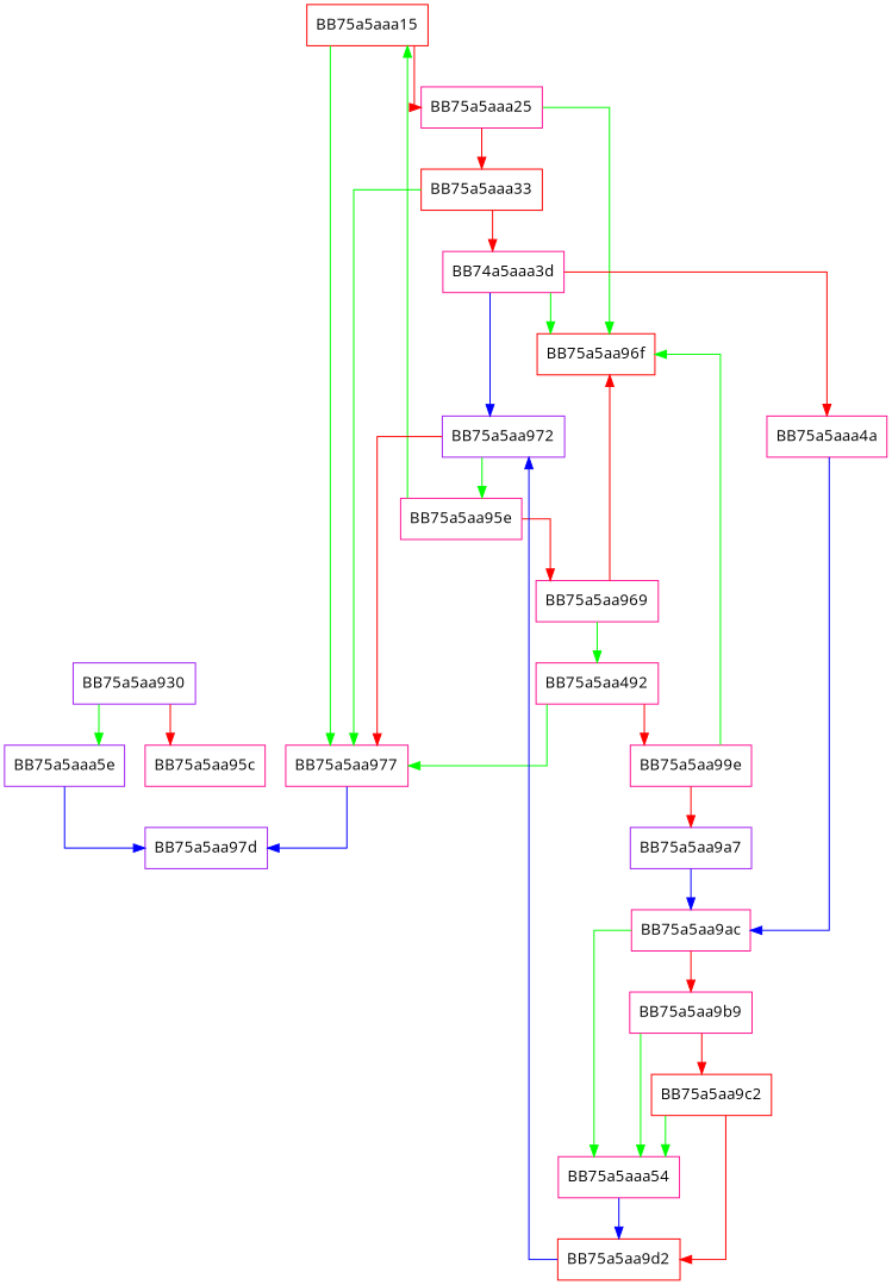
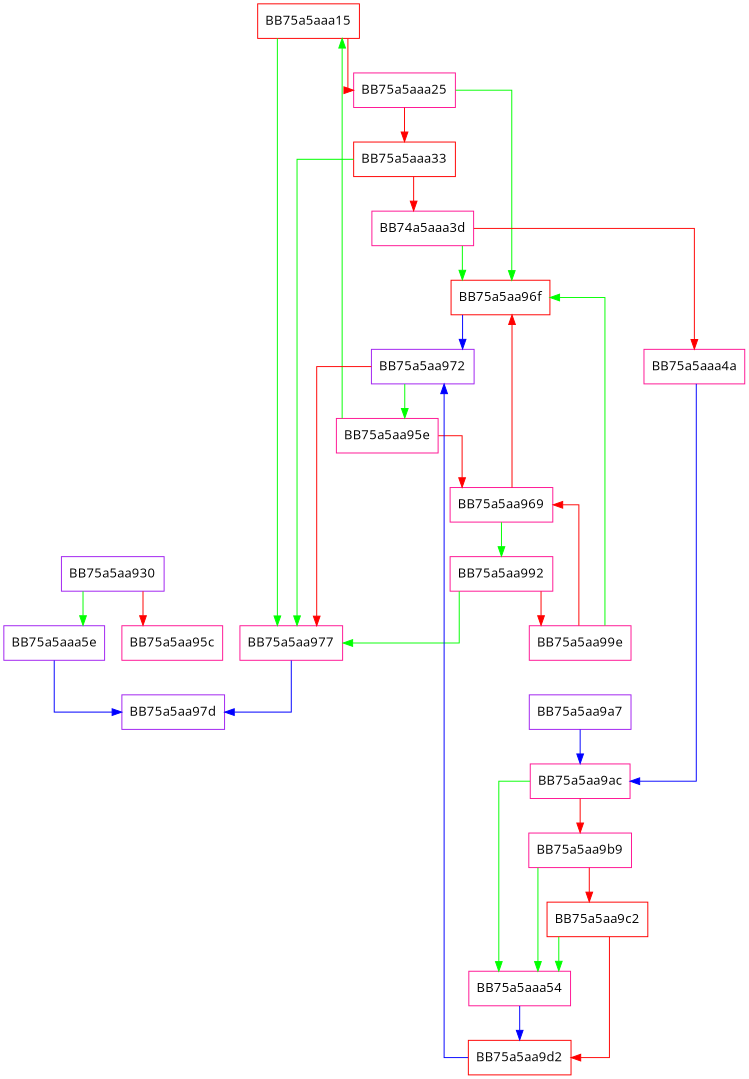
  digraph {
    fontname="Open Sans"
    splines=ortho
    node [color=deeppink fontname="Open Sans" shape=box]
    edge [color=green fontname="Open Sans"]
    BB75a5aa930 [color=purple]
    BB75a5aaa5e [color=purple]
    BB75a5aa95c
    BB75a5aa97d [color=purple]
    BB75a5aaa15 [color=red]
    BB75a5aa95e
    BB75a5aa969
    BB75a5aa977
    BB75a5aaa25
-   BB75a5aa992 [label=BB75a5aa492]
+   BB75a5aa992
    BB75a5aa96f [color=red]
    BB75a5aaa33 [color=red]
    BB75a5aa99e
    BB75a5aa972 [color=purple]
    BB75a5aa9a7 [color=purple]
    BB75a5aa9ac
    BB75a5aaa54
    BB75a5aa9b9
    BB75a5aa9d2 [color=red]
    BB75a5aa9c2 [color=red]
    n21 [label=BB74a5aaa3d]
    BB75a5aaa4a
    BB75a5aa930 -> BB75a5aaa5e
    BB75a5aa930 -> BB75a5aa95c [color=red]
    BB75a5aaa5e -> BB75a5aa97d [color=blue]
    BB75a5aaa15 -> BB75a5aa977
    BB75a5aaa15 -> BB75a5aaa25 [color=red]
    BB75a5aa95e -> BB75a5aaa15
    BB75a5aa95e -> BB75a5aa969 [color=red]
    BB75a5aa969 -> BB75a5aa992
    BB75a5aa969 -> BB75a5aa96f [color=red]
    BB75a5aa977 -> BB75a5aa97d [color=blue]
    BB75a5aaa25 -> BB75a5aa96f
    BB75a5aaa25 -> BB75a5aaa33 [color=red]
    BB75a5aa992 -> BB75a5aa977
    BB75a5aa992 -> BB75a5aa99e [color=red]
-   n21 -> BB75a5aa972 [color=blue]
+   BB75a5aa96f -> BB75a5aa972 [color=blue]
    BB75a5aaa33 -> BB75a5aa977
    BB75a5aaa33 -> n21 [color=red]
    BB75a5aa99e -> BB75a5aa96f
-   BB75a5aa99e -> BB75a5aa9a7 [color=red]
+   BB75a5aa99e -> BB75a5aa969 [color=red]
    BB75a5aa972 -> BB75a5aa95e
    BB75a5aa972 -> BB75a5aa977 [color=red]
    BB75a5aa9a7 -> BB75a5aa9ac [color=blue]
    BB75a5aa9ac -> BB75a5aaa54
    BB75a5aa9ac -> BB75a5aa9b9 [color=red]
    BB75a5aaa54 -> BB75a5aa9d2 [color=blue]
    BB75a5aa9b9 -> BB75a5aaa54
    BB75a5aa9b9 -> BB75a5aa9c2 [color=red]
    BB75a5aa9d2 -> BB75a5aa972 [color=blue]
    BB75a5aa9c2 -> BB75a5aaa54
    BB75a5aa9c2 -> BB75a5aa9d2 [color=red]
    n21 -> BB75a5aa96f
    n21 -> BB75a5aaa4a [color=red]
    BB75a5aaa4a -> BB75a5aa9ac [color=blue]
  }
